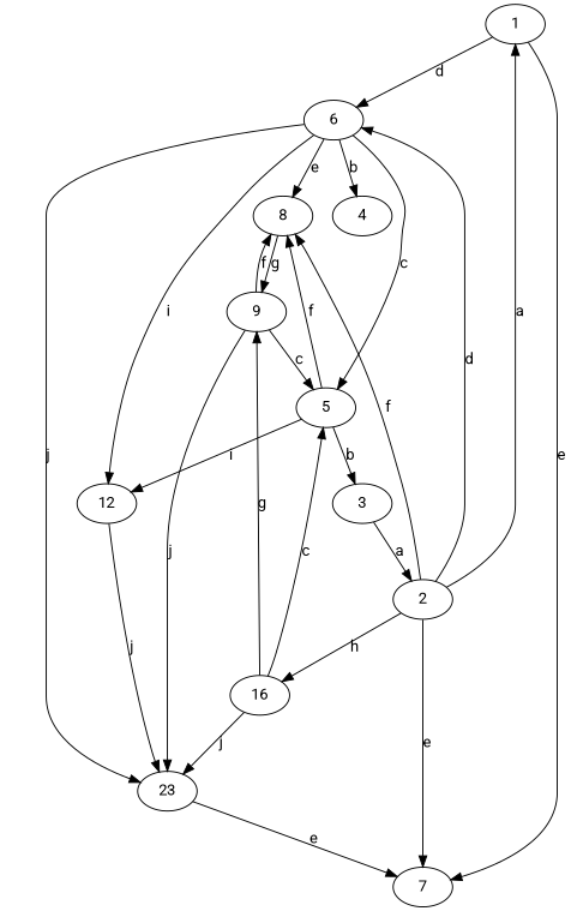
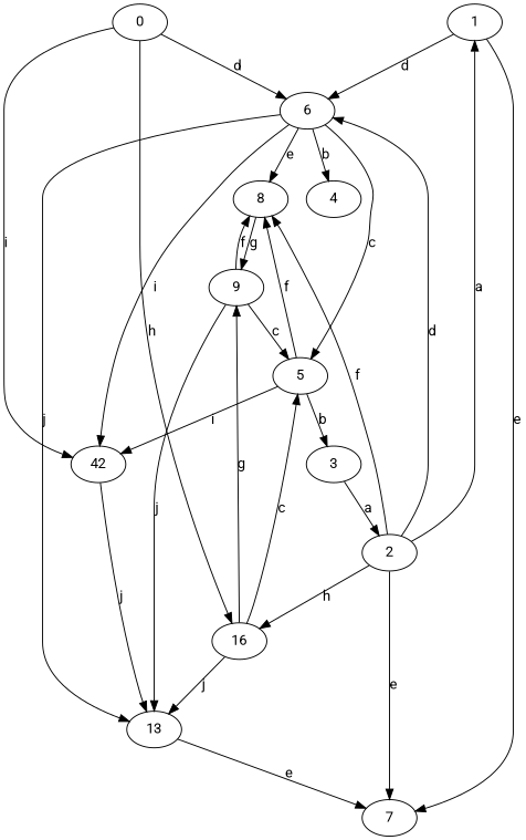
  strict digraph {
    fontname=Roboto
    node [fontname=Roboto]
    edge [fontname=Roboto]
    1
    6
    7
    8
    5
-   12
+   12 [label=42]
    4
-   13 [label=23]
+   13
    2
    n10 [label=16]
    9
    3
+   0
    1 -> 6 [label=d]
    1 -> 7 [label=e]
    6 -> 8 [label=e]
    6 -> 5 [label=c]
    6 -> 12 [label=i]
    6 -> 4 [label=b]
    6 -> 13 [label=j]
    8 -> 9 [label=g]
    5 -> 8 [label=f]
    5 -> 12 [label=i]
    5 -> 3 [label=b]
    12 -> 13 [label=j]
    13 -> 7 [label=e]
    2 -> 1 [label=a]
    2 -> 6 [label=d]
    2 -> 7 [label=e]
    2 -> 8 [label=f]
    2 -> n10 [label=h]
    n10 -> 5 [label=c]
    n10 -> 13 [label=j]
    n10 -> 9 [label=g]
    9 -> 8 [label=f]
    9 -> 5 [label=c]
    9 -> 13 [label=j]
    3 -> 2 [label=a]
+   0 -> 6 [label=d]
+   0 -> 12 [label=i]
+   0 -> n10 [label=h]
  }
